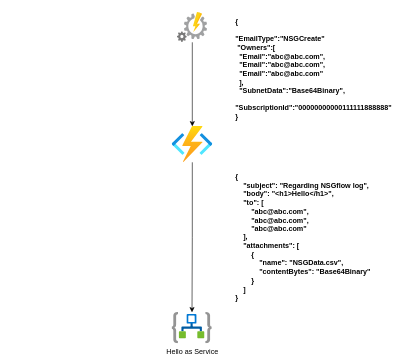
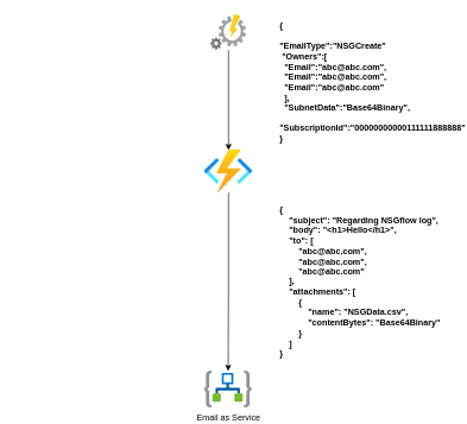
  <mxCell id="0" />
  <mxCell id="1" parent="0" />
  <mxCell id="2" style="edgeStyle=orthogonalEdgeStyle;rounded=0;orthogonalLoop=1;jettySize=auto;html=1;" edge="1" parent="1" source="3" target="7"><mxGeometry relative="1" as="geometry" /></mxCell>
  <mxCell id="3" value="" style="aspect=fixed;html=1;points=[];align=center;image;fontSize=12;image=img/lib/azure2/compute/Function_Apps.svg;" vertex="1" parent="1"><mxGeometry x="286" y="210" width="68" height="60" as="geometry" /></mxCell>
  <mxCell id="4" style="edgeStyle=orthogonalEdgeStyle;rounded=0;orthogonalLoop=1;jettySize=auto;html=1;" edge="1" parent="1" source="5" target="3"><mxGeometry relative="1" as="geometry" /></mxCell>
  <mxCell id="5" value="" style="sketch=0;aspect=fixed;html=1;points=[];align=center;image;fontSize=12;image=img/lib/mscae/Automation.svg;" vertex="1" parent="1"><mxGeometry x="295" y="20" width="50" height="50" as="geometry" /></mxCell>
  <mxCell id="6" value="&lt;div&gt;{&lt;/div&gt;&lt;div&gt;&amp;nbsp;&lt;/div&gt;&lt;div&gt;&quot;EmailType&quot;:&quot;NSGCreate&quot;&lt;/div&gt;&lt;div&gt;&amp;nbsp;&quot;Owners&quot;:[&lt;/div&gt;&lt;div&gt;&amp;nbsp; &quot;Email&quot;:&quot;abc@abc.com&quot;,&lt;/div&gt;&lt;div&gt;&amp;nbsp; &quot;Email&quot;:&quot;abc@abc.com&quot;,&lt;/div&gt;&lt;div&gt;&amp;nbsp; &quot;Email&quot;:&quot;abc@abc.com&quot;&lt;/div&gt;&lt;div&gt;&amp;nbsp; ],&lt;/div&gt;&lt;div&gt;&amp;nbsp; &quot;SubnetData&quot;:&quot;Base64Binary&quot;,&lt;/div&gt;&lt;div&gt;&amp;nbsp; &quot;SubscriptionId&quot;:&quot;00000000000111111888888&quot;&lt;/div&gt;&lt;div&gt;}&lt;/div&gt;" style="text;html=1;strokeColor=none;fillColor=none;align=left;verticalAlign=middle;whiteSpace=wrap;rounded=0;labelPosition=right;verticalLabelPosition=middle;fontStyle=1" vertex="1" parent="1"><mxGeometry x="330" y="100" width="60" height="30" as="geometry" /></mxCell>
- <mxCell id="7" value="Hello as Service" style="aspect=fixed;html=1;points=[];align=center;image;fontSize=12;image=img/lib/azure2/integration/Logic_Apps.svg;" vertex="1" parent="1"><mxGeometry x="286" y="520" width="67" height="52" as="geometry" /></mxCell>
+ <mxCell id="7" value="Email as Service" style="aspect=fixed;html=1;points=[];align=center;image;fontSize=12;image=img/lib/azure2/integration/Logic_Apps.svg;" vertex="1" parent="1"><mxGeometry x="286" y="520" width="67" height="52" as="geometry" /></mxCell>
  <mxCell id="8" value="&lt;div&gt;{&lt;/div&gt;&lt;div&gt;&amp;nbsp; &amp;nbsp; &quot;subject&quot;: &quot;Regarding NSGflow log&quot;,&lt;/div&gt;&lt;div&gt;&amp;nbsp; &amp;nbsp; &quot;body&quot;: &quot;&amp;lt;h1&amp;gt;Hello&amp;lt;/h1&amp;gt;&quot;,&lt;/div&gt;&lt;div&gt;&amp;nbsp; &amp;nbsp; &quot;to&quot;: [&lt;/div&gt;&lt;div&gt;&amp;nbsp; &amp;nbsp; &amp;nbsp; &amp;nbsp; &quot;abc@abc.com&quot;,&lt;/div&gt;&lt;div&gt;&amp;nbsp; &amp;nbsp; &amp;nbsp; &amp;nbsp; &quot;abc@abc.com&quot;,&lt;br&gt;&lt;/div&gt;&lt;div&gt;&amp;nbsp; &amp;nbsp; &amp;nbsp; &amp;nbsp; &quot;abc@abc.com&quot;&lt;/div&gt;&lt;div&gt;&amp;nbsp; &amp;nbsp; ],&lt;/div&gt;&lt;div&gt;&amp;nbsp; &amp;nbsp; &quot;attachments&quot;: [&lt;/div&gt;&lt;div&gt;&amp;nbsp; &amp;nbsp; &amp;nbsp; &amp;nbsp; {&lt;/div&gt;&lt;div&gt;&amp;nbsp; &amp;nbsp; &amp;nbsp; &amp;nbsp; &amp;nbsp; &amp;nbsp; &quot;name&quot;: &quot;NSGData.csv&quot;,&lt;/div&gt;&lt;div&gt;&amp;nbsp; &amp;nbsp; &amp;nbsp; &amp;nbsp; &amp;nbsp; &amp;nbsp; &quot;contentBytes&quot;: &quot;Base64Binary&quot;&lt;/div&gt;&lt;div&gt;&amp;nbsp; &amp;nbsp; &amp;nbsp; &amp;nbsp; }&lt;/div&gt;&lt;div&gt;&amp;nbsp; &amp;nbsp; ]&lt;/div&gt;&lt;div&gt;}&lt;/div&gt;" style="text;html=1;strokeColor=none;fillColor=none;align=left;verticalAlign=middle;whiteSpace=wrap;rounded=0;labelPosition=right;verticalLabelPosition=middle;fontStyle=1" vertex="1" parent="1"><mxGeometry x="20" y="320" width="370" height="150" as="geometry" /></mxCell>
